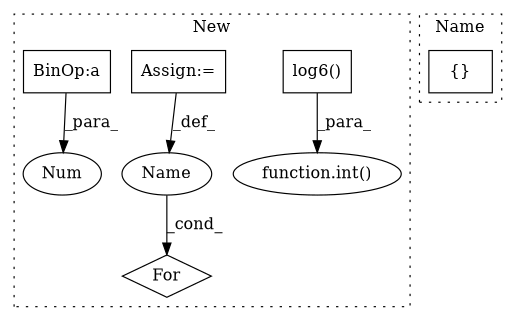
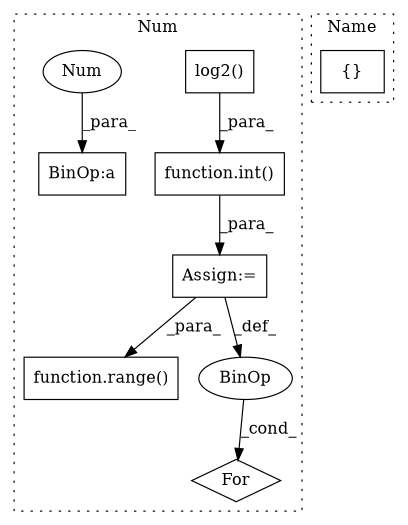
  digraph {
    node [a=75 l=1 shape=box]
-   n1 [l="8,1" label="log6()" s="4049,4065"]
-   n3 [l="4,1" label="function.int()" s="4045,4066" shape=ellipse]
+   n1 [l="8,1" label="log2()" s="4049,4065"]
+   n2 [l="6,1" label="function.range()" s="4083,4099"]
+   n3 [l="4,1" label="function.int()" s="4045,4066"]
    n4 [a=68 l=3 label="Assign:=" s=4042]
    n5 [a=82 label="BinOp:a" s=4125]
    n6 [a=76 label=Num s=4126 shape=ellipse]
    n7 [a=107 l="4,5" label=For s="4074,4100" shape=diamond]
-   n8 [a=87 label=Name s=4078 shape=ellipse]
+   n8 [a=87 label=BinOp s=4078 shape=ellipse]
    n9 [a=59 l="6,0" label="{}" s="6266,6396"]
    subgraph cluster_1 {
-     label=New
+     label=Num
      style=dotted
      n1
+     n2
      n3
      n4
      n5
      n6
      n7
      n8
    }
    subgraph cluster_2 {
      label=Name
      style=dotted
      n9
    }
    n1 -> n3 [label=_para_]
+   n3 -> n4 [label=_para_]
+   n4 -> n2 [label=_para_]
    n4 -> n8 [label=_def_]
-   n5 -> n6 [label=_para_]
+   n6 -> n5 [label=_para_]
    n8 -> n7 [label=_cond_]
  }
